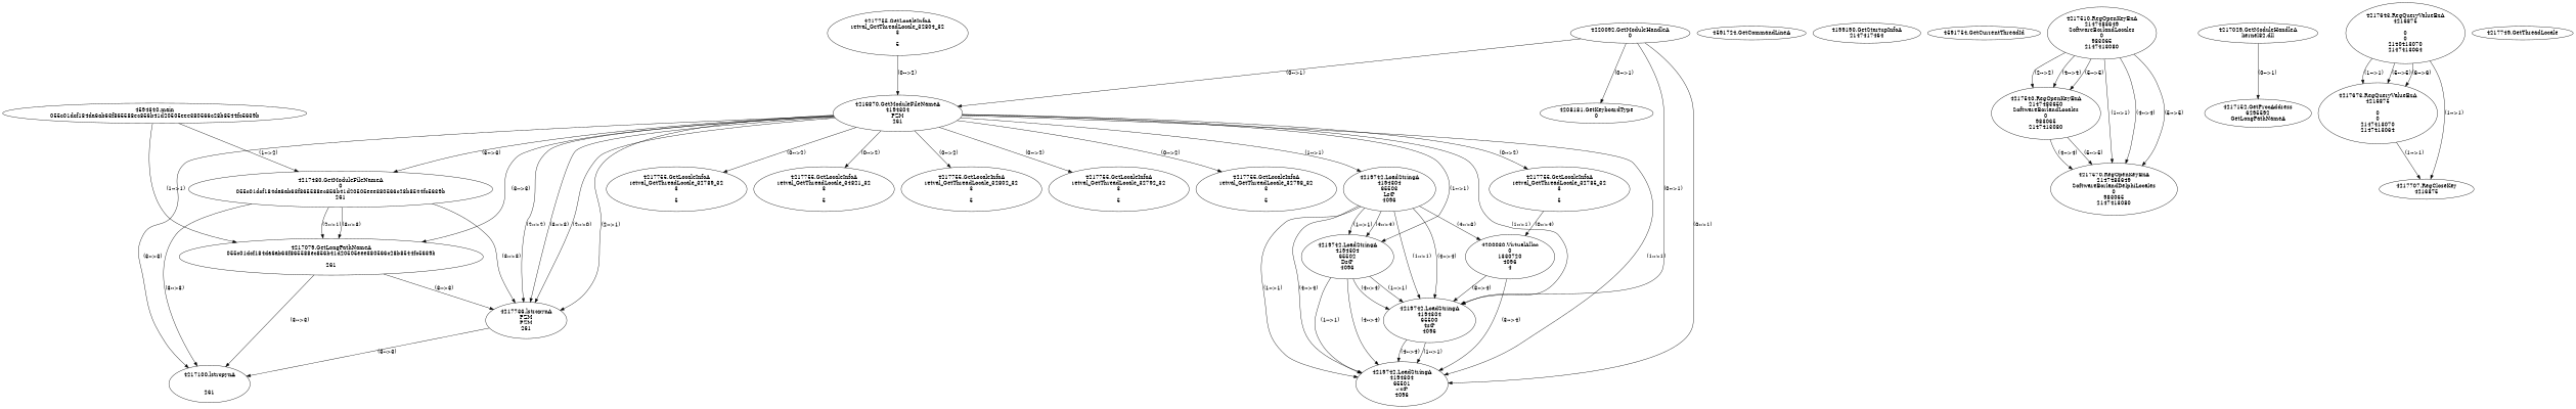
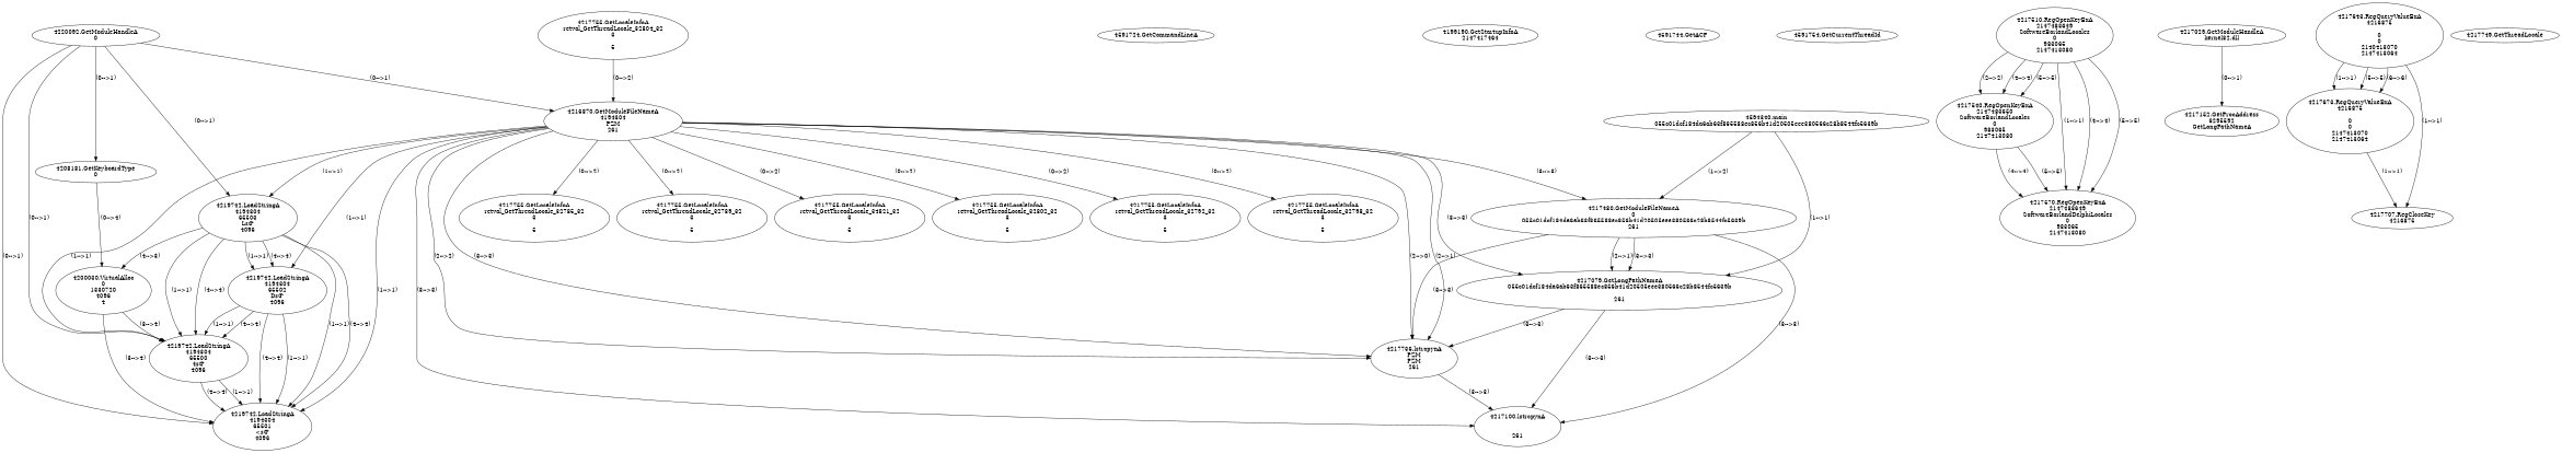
  digraph {
    n1 [label="4594340.main\n055c01dcf184da6ab63f865588ec856b41d20505eee380566c28b8544fc5639b"]
    n2 [label="4217480.GetModuleFileNameA\n0\n055c01dcf184da6ab63f865588ec856b41d20505eee380566c28b8544fc5639b\n261"]
    n3 [label="4217079.GetLongPathNameA\n055c01dcf184da6ab63f865588ec856b41d20505eee380566c28b8544fc5639b\n\n261"]
    n4 [label="4217100.lstrcpynA\n\n\n261"]
    n5 [label="4217736.lstrcpynA\nPZM\nPZM\n261"]
    n6 [label="4220092.GetModuleHandleA\n0"]
    n7 [label="4216870.GetModuleFileNameA\n4194304\nPZM\n261"]
    n8 [label="4219742.LoadStringA\n4194304\n65503\nLs@\n4096"]
    n9 [label="4219742.LoadStringA\n4194304\n65500\n4s@\n4096"]
    n10 [label="4219742.LoadStringA\n4194304\n65501\n<s@\n4096"]
    n11 [label="4208181.GetKeyboardType\n0"]
    n12 [label="4219742.LoadStringA\n4194304\n65502\nDs@\n4096"]
    n13 [label="4217755.GetLocaleInfoA\nretval_GetThreadLocale_32785_32\n3\n\n5"]
    n14 [label="4217755.GetLocaleInfoA\nretval_GetThreadLocale_32789_32\n3\n\n5"]
    n15 [label="4217755.GetLocaleInfoA\nretval_GetThreadLocale_34821_32\n3\n\n5"]
    n16 [label="4217755.GetLocaleInfoA\nretval_GetThreadLocale_32802_32\n3\n\n5"]
    n17 [label="4217755.GetLocaleInfoA\nretval_GetThreadLocale_32792_32\n3\n\n5"]
    n18 [label="4217755.GetLocaleInfoA\nretval_GetThreadLocale_32798_32\n3\n\n5"]
    n19 [label="4200030.VirtualAlloc\n0\n1330720\n4096\n4"]
    n20 [label="4591724.GetCommandLineA\n"]
    n21 [label="4199190.GetStartupInfoA\n2147417464"]
+   n22 [label="4591744.GetACP\n"]
    n23 [label="4591754.GetCurrentThreadId\n"]
    n24 [label="4217755.GetLocaleInfoA\nretval_GetThreadLocale_32804_32\n3\n\n5"]
    n25 [label="4217510.RegOpenKeyExA\n2147483649\nSoftware\Borland\Locales\n0\n983065\n2147413080"]
    n26 [label="4217540.RegOpenKeyExA\n2147483650\nSoftware\Borland\Locales\n0\n983065\n2147413080"]
    n27 [label="4217570.RegOpenKeyExA\n2147483649\nSoftware\Borland\Delphi\Locales\n0\n983065\n2147413080"]
    n28 [label="4217029.GetModuleHandleA\nkernel82.dll"]
    n29 [label="4217152.GetProcAddress\n6295592\nGetLongPathNameA"]
    n30 [label="4217643.RegQueryValueExA\n4216875\n\n0\n0\n2140413070\n2147413064"]
    n31 [label="4217673.RegQueryValueExA\n4216875\n\n0\n0\n2147413070\n2147413064"]
    n32 [label="4217707.RegCloseKey\n4216875"]
    n33 [label="4217749.GetThreadLocale\n"]
    n1 -> n2 [label="(1-->2)"]
    n1 -> n3 [label="(1-->1)"]
    n2 -> n3 [label="(2-->1)"]
    n2 -> n3 [label="(3-->3)"]
    n2 -> n4 [label="(3-->3)"]
    n2 -> n5 [label="(3-->3)"]
    n3 -> n4 [label="(3-->3)"]
    n3 -> n5 [label="(3-->3)"]
    n5 -> n4 [label="(3-->3)"]
    n6 -> n7 [label="(0-->1)"]
+   n6 -> n8 [label="(0-->1)"]
    n6 -> n9 [label="(0-->1)"]
    n6 -> n10 [label="(0-->1)"]
    n6 -> n11 [label="(0-->1)"]
    n7 -> n2 [label="(3-->3)"]
    n7 -> n3 [label="(3-->3)"]
    n7 -> n4 [label="(3-->3)"]
    n7 -> n5 [label="(2-->1)"]
    n7 -> n5 [label="(2-->2)"]
    n7 -> n5 [label="(3-->3)"]
    n7 -> n5 [label="(2-->0)"]
    n7 -> n8 [label="(1-->1)"]
    n7 -> n9 [label="(1-->1)"]
    n7 -> n10 [label="(1-->1)"]
    n7 -> n12 [label="(1-->1)"]
    n7 -> n13 [label="(0-->2)"]
    n7 -> n14 [label="(0-->2)"]
    n7 -> n15 [label="(0-->2)"]
    n7 -> n16 [label="(0-->2)"]
    n7 -> n17 [label="(0-->2)"]
    n7 -> n18 [label="(0-->2)"]
    n8 -> n9 [label="(1-->1)"]
    n8 -> n9 [label="(4-->4)"]
    n8 -> n10 [label="(1-->1)"]
    n8 -> n10 [label="(4-->4)"]
    n8 -> n12 [label="(1-->1)"]
    n8 -> n12 [label="(4-->4)"]
    n8 -> n19 [label="(4-->3)"]
    n9 -> n10 [label="(1-->1)"]
    n9 -> n10 [label="(4-->4)"]
-   n13 -> n19 [label="(0-->4)"]
+   n11 -> n19 [label="(0-->4)"]
    n12 -> n9 [label="(1-->1)"]
    n12 -> n9 [label="(4-->4)"]
    n12 -> n10 [label="(1-->1)"]
    n12 -> n10 [label="(4-->4)"]
    n19 -> n9 [label="(3-->4)"]
    n19 -> n10 [label="(3-->4)"]
    n24 -> n7 [label="(0-->2)"]
    n25 -> n26 [label="(2-->2)"]
    n25 -> n26 [label="(4-->4)"]
    n25 -> n26 [label="(5-->5)"]
    n25 -> n27 [label="(1-->1)"]
    n25 -> n27 [label="(4-->4)"]
    n25 -> n27 [label="(5-->5)"]
    n26 -> n27 [label="(4-->4)"]
    n26 -> n27 [label="(5-->5)"]
    n28 -> n29 [label="(0-->1)"]
    n30 -> n31 [label="(1-->1)"]
    n30 -> n31 [label="(5-->5)"]
    n30 -> n31 [label="(6-->6)"]
    n30 -> n32 [label="(1-->1)"]
    n31 -> n32 [label="(1-->1)"]
  }
